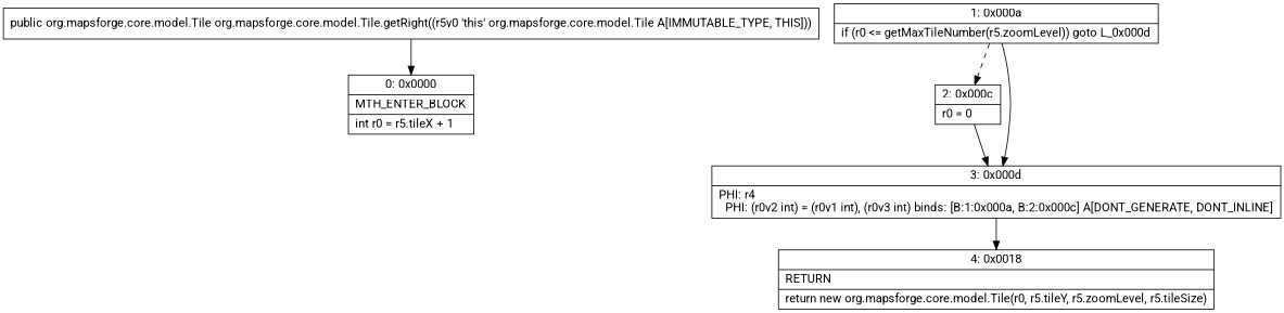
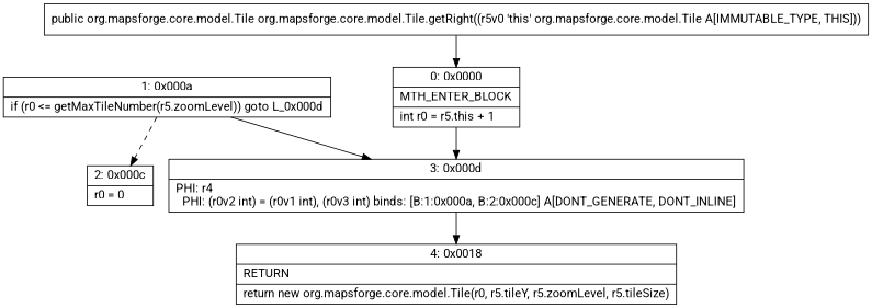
  digraph {
    fontname=Roboto
    node [fontname=Roboto shape=record]
    edge [fontname=Roboto]
-   n1 [label="{0\:\ 0x0000|MTH_ENTER_BLOCK\l|int r0 = r5.tileX + 1\l}"]
+   n1 [label="{0\:\ 0x0000|MTH_ENTER_BLOCK\l|int r0 = r5.this + 1\l}"]
    n2 [label="{1\:\ 0x000a|if (r0 \<= getMaxTileNumber(r5.zoomLevel)) goto L_0x000d\l}"]
    n3 [label="{2\:\ 0x000c|r0 = 0\l}"]
    n4 [label="{3\:\ 0x000d|PHI: r4 \l  PHI: (r0v2 int) = (r0v1 int), (r0v3 int) binds: [B:1:0x000a, B:2:0x000c] A[DONT_GENERATE, DONT_INLINE]\l}"]
    n5 [label="{4\:\ 0x0018|RETURN\l|return new org.mapsforge.core.model.Tile(r0, r5.tileY, r5.zoomLevel, r5.tileSize)\l}"]
    n6 [label="{public org.mapsforge.core.model.Tile org.mapsforge.core.model.Tile.getRight((r5v0 'this' org.mapsforge.core.model.Tile A[IMMUTABLE_TYPE, THIS])) }"]
    n2 -> n3 [style=dashed]
    n2 -> n4
-   n3 -> n4
+   n1 -> n4
    n4 -> n5
    n6 -> n1
  }
